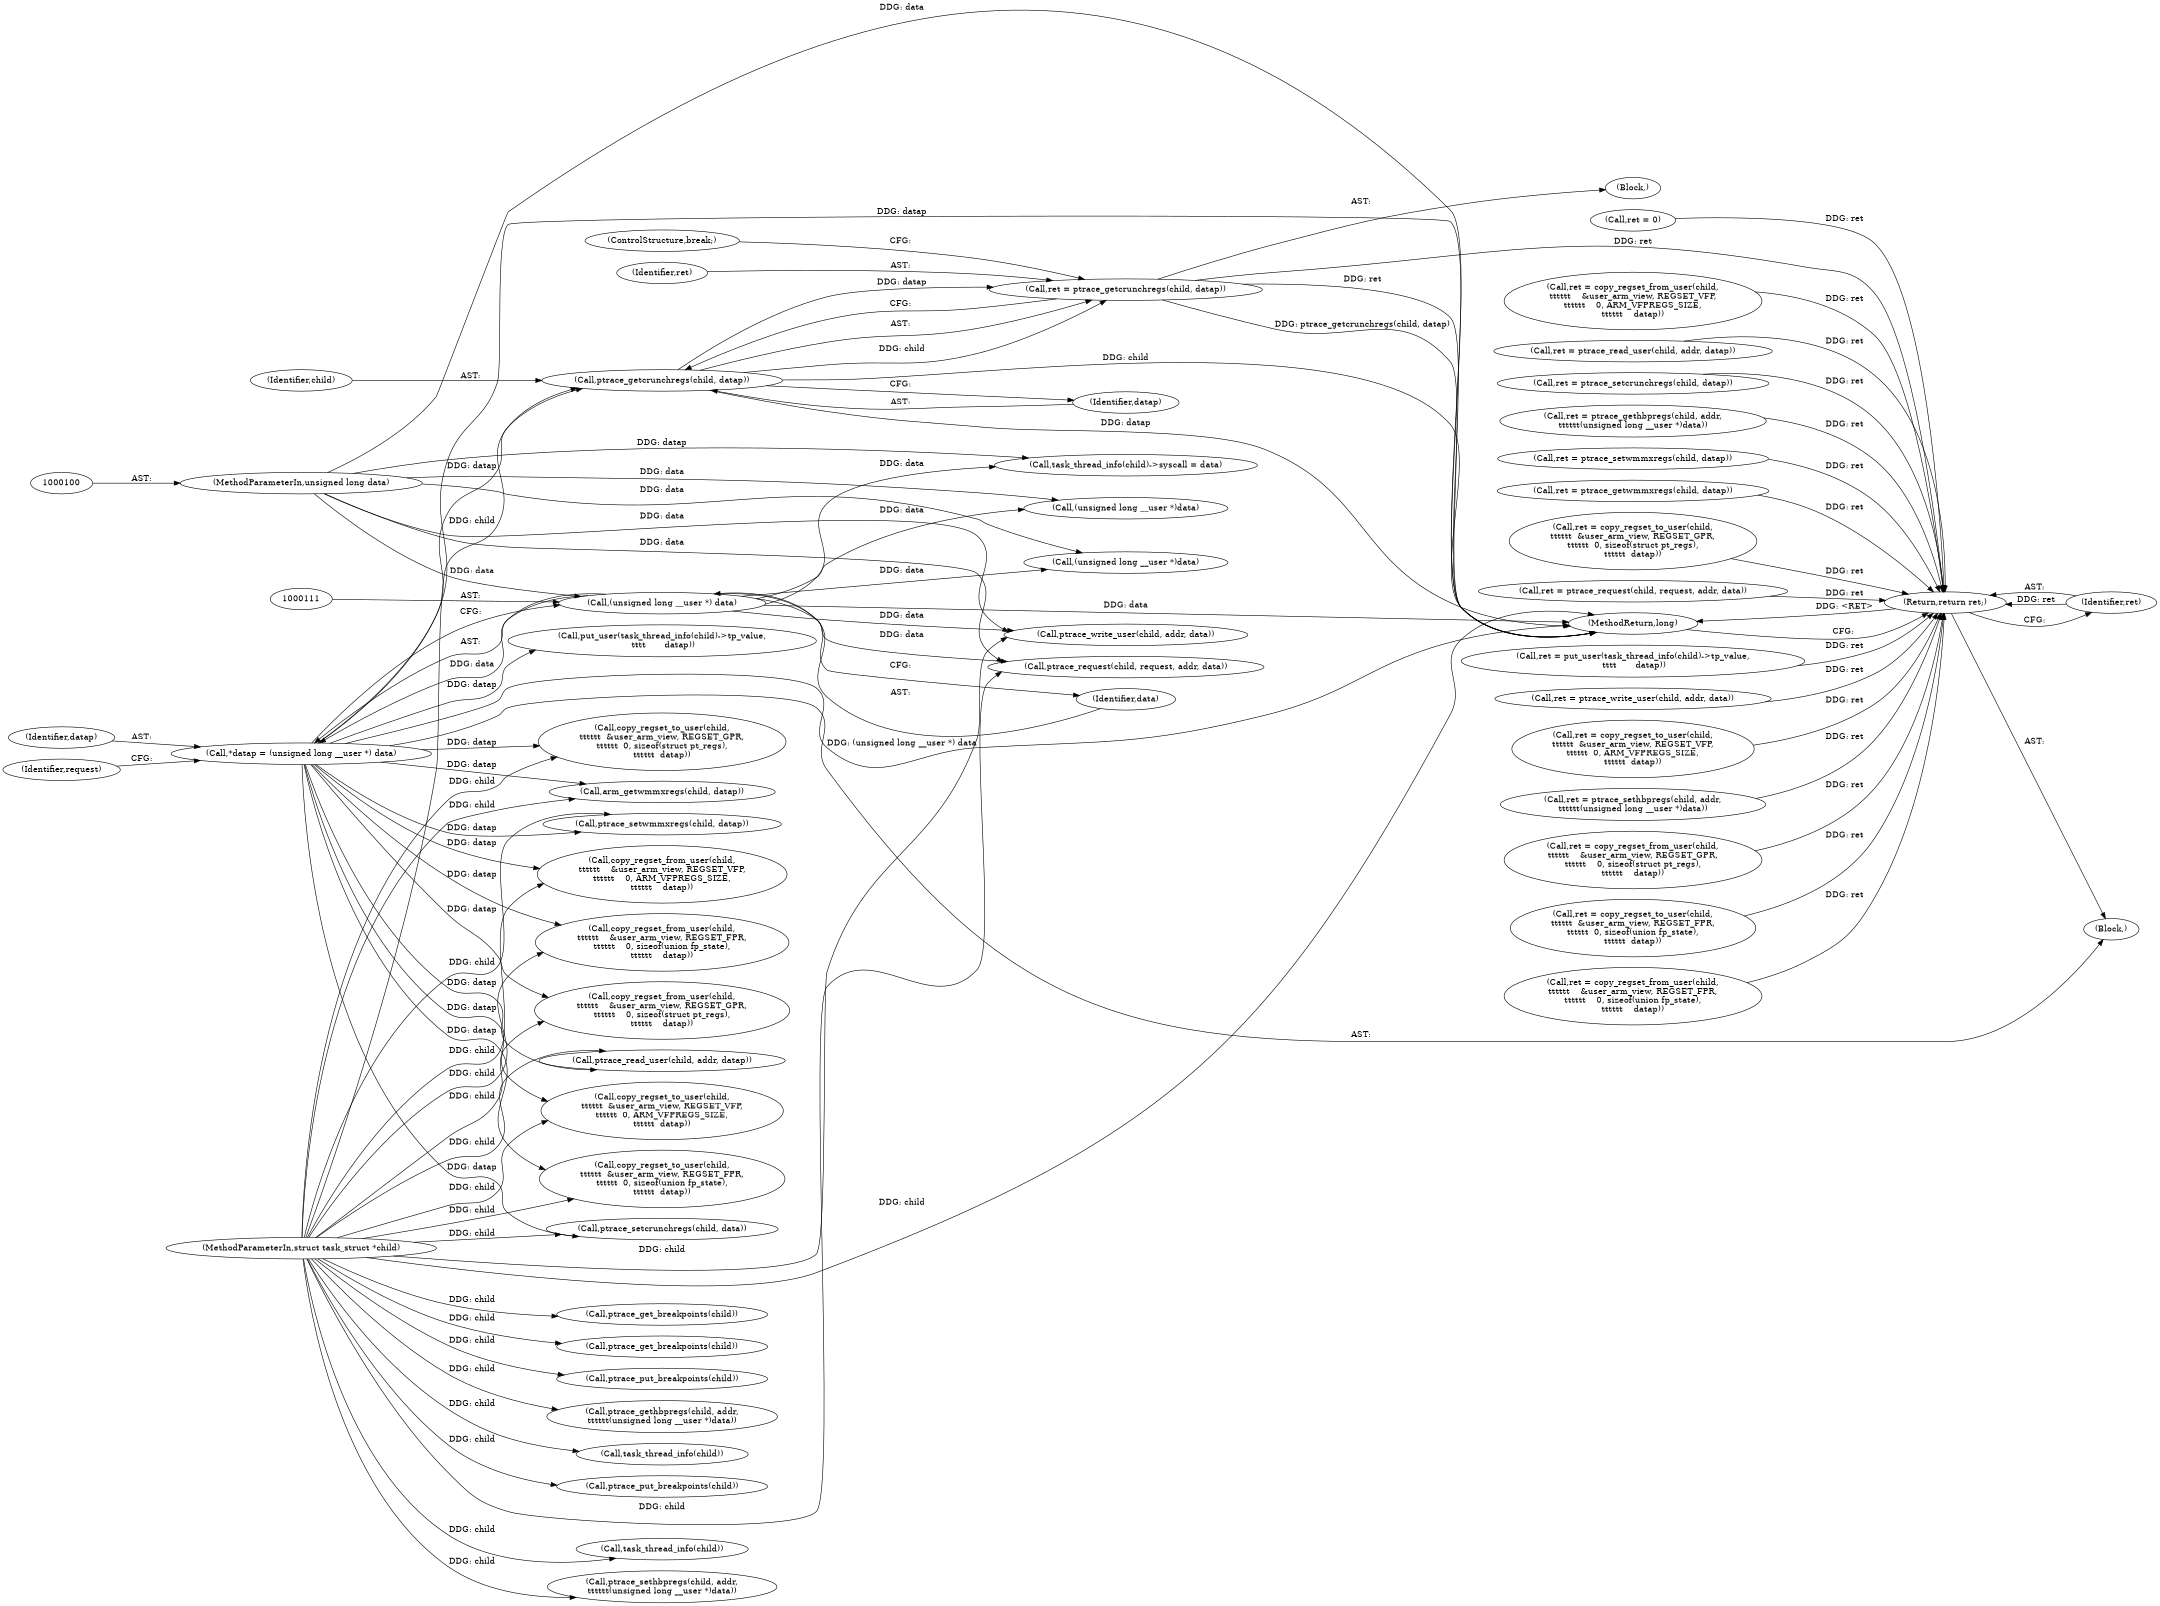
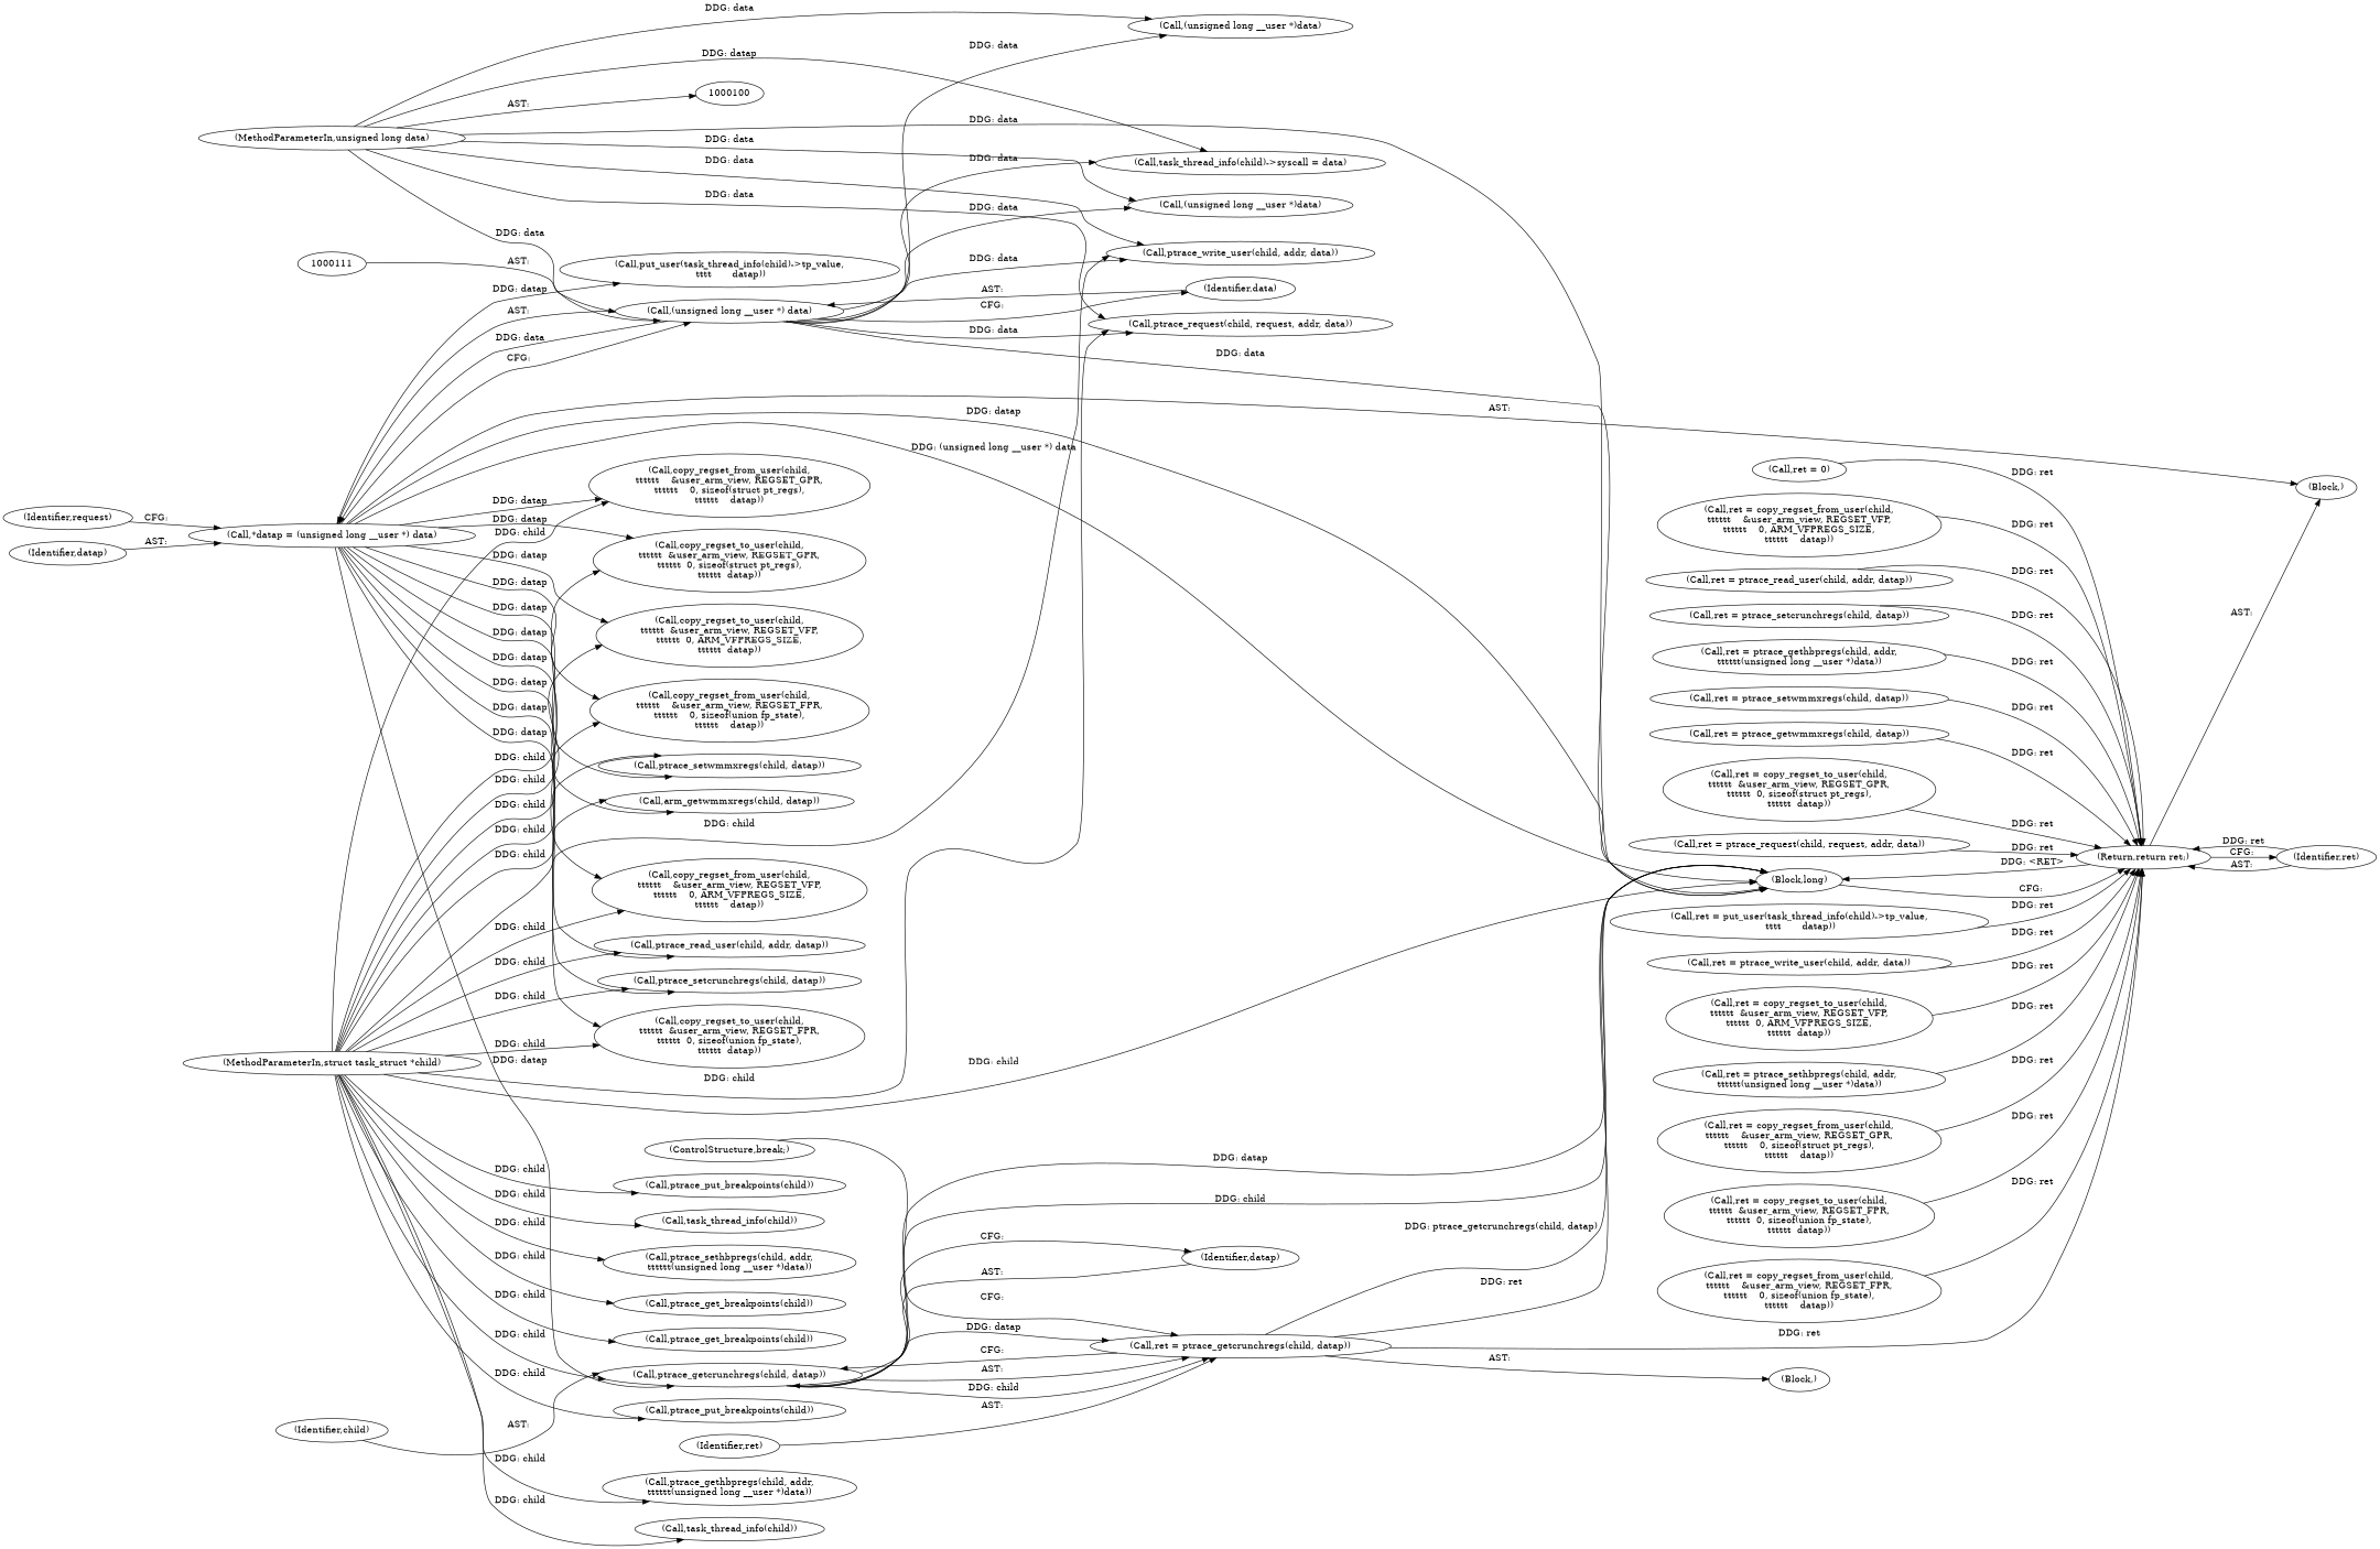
  digraph {
    rankdir=LR
    n1 [label="(Call,ptrace_getcrunchregs(child, datap))"]
    n2 [label="(Call,ret = ptrace_getcrunchregs(child, datap))"]
-   n3 [label="(MethodReturn,long)"]
+   n3 [label="(Block,long)"]
    n4 [label="(Identifier,datap)"]
    n5 [label="(Return,return ret;)"]
    n6 [label="(Block,)"]
    n7 [label="(MethodParameterIn,struct task_struct *child)"]
    n8 [label="(Call,ptrace_put_breakpoints(child))"]
    n9 [label="(Call,ptrace_read_user(child, addr, datap))"]
    n10 [label="(Call,ptrace_gethbpregs(child, addr,\n\t\t\t\t\t\t(unsigned long __user *)data))"]
    n11 [label="(Call,task_thread_info(child))"]
    n12 [label="(Call,copy_regset_to_user(child,\n\t\t\t\t\t\t  &user_arm_view, REGSET_FPR,\n\t\t\t\t\t\t  0, sizeof(union fp_state),\n\t\t\t\t\t\t  datap))"]
    n13 [label="(Call,ptrace_request(child, request, addr, data))"]
    n14 [label="(Call,copy_regset_to_user(child,\n\t\t\t\t\t\t  &user_arm_view, REGSET_GPR,\n\t\t\t\t\t\t  0, sizeof(struct pt_regs),\n\t\t\t\t\t\t  datap))"]
    n15 [label="(Call,copy_regset_from_user(child,\n\t\t\t\t\t\t    &user_arm_view, REGSET_FPR,\n\t\t\t\t\t\t    0, sizeof(union fp_state),\n\t\t\t\t\t\t    datap))"]
    n16 [label="(Call,ptrace_get_breakpoints(child))"]
    n17 [label="(Call,ptrace_get_breakpoints(child))"]
-   n18 [label="(Call,ptrace_setcrunchregs(child, data))"]
+   n18 [label="(Call,ptrace_setcrunchregs(child, datap))"]
    n19 [label="(Call,ptrace_put_breakpoints(child))"]
    n20 [label="(Call,task_thread_info(child))"]
    n21 [label="(Call,arm_getwmmxregs(child, datap))"]
    n22 [label="(Call,copy_regset_from_user(child,\n\t\t\t\t\t\t    &user_arm_view, REGSET_VFP,\n\t\t\t\t\t\t    0, ARM_VFPREGS_SIZE,\n\t\t\t\t\t\t    datap))"]
    n23 [label="(Call,ptrace_write_user(child, addr, data))"]
    n24 [label="(Call,copy_regset_to_user(child,\n\t\t\t\t\t\t  &user_arm_view, REGSET_VFP,\n\t\t\t\t\t\t  0, ARM_VFPREGS_SIZE,\n\t\t\t\t\t\t  datap))"]
    n25 [label="(Call,copy_regset_from_user(child,\n\t\t\t\t\t\t    &user_arm_view, REGSET_GPR,\n\t\t\t\t\t\t    0, sizeof(struct pt_regs),\n\t\t\t\t\t\t    datap))"]
    n26 [label="(Call,ptrace_sethbpregs(child, addr,\n\t\t\t\t\t\t(unsigned long __user *)data))"]
    n27 [label="(Call,ptrace_setwmmxregs(child, datap))"]
    n28 [label="(Call,*datap = (unsigned long __user *) data)"]
    n29 [label="(Call,(unsigned long __user *) data)"]
    n30 [label="(Block,)"]
    n31 [label="(Call,put_user(task_thread_info(child)->tp_value,\n \t\t\t\t       datap))"]
    n32 [label="(Call,task_thread_info(child)->syscall = data)"]
    n33 [label="(Identifier,data)"]
    n34 [label="(Call,(unsigned long __user *)data)"]
    n35 [label="(Call,(unsigned long __user *)data)"]
    n36 [label="(MethodParameterIn,unsigned long data)"]
    1000100
    n38 [label="(Identifier,ret)"]
    n39 [label="(Call,ret = copy_regset_from_user(child,\n\t\t\t\t\t\t    &user_arm_view, REGSET_VFP,\n\t\t\t\t\t\t    0, ARM_VFPREGS_SIZE,\n\t\t\t\t\t\t    datap))"]
    n40 [label="(Call,ret = ptrace_read_user(child, addr, datap))"]
    n41 [label="(Call,ret = ptrace_setcrunchregs(child, datap))"]
    n42 [label="(Call,ret = ptrace_gethbpregs(child, addr,\n\t\t\t\t\t\t(unsigned long __user *)data))"]
    n43 [label="(Identifier,child)"]
    n44 [label="(Call,ret = ptrace_setwmmxregs(child, datap))"]
    n45 [label="(Call,ret = ptrace_getwmmxregs(child, datap))"]
    n46 [label="(Call,ret = copy_regset_to_user(child,\n\t\t\t\t\t\t  &user_arm_view, REGSET_GPR,\n\t\t\t\t\t\t  0, sizeof(struct pt_regs),\n\t\t\t\t\t\t  datap))"]
    n47 [label="(Identifier,ret)"]
    n48 [label="(Call,ret = ptrace_request(child, request, addr, data))"]
    n49 [label="(Call,ret = put_user(task_thread_info(child)->tp_value,\n \t\t\t\t       datap))"]
    n50 [label="(ControlStructure,break;)"]
    n51 [label="(Call,ret = ptrace_write_user(child, addr, data))"]
    n52 [label="(Call,ret = copy_regset_to_user(child,\n\t\t\t\t\t\t  &user_arm_view, REGSET_VFP,\n\t\t\t\t\t\t  0, ARM_VFPREGS_SIZE,\n\t\t\t\t\t\t  datap))"]
    n53 [label="(Identifier,request)"]
    n54 [label="(Call,ret = ptrace_sethbpregs(child, addr,\n\t\t\t\t\t\t(unsigned long __user *)data))"]
    n55 [label="(Call,ret = copy_regset_from_user(child,\n\t\t\t\t\t\t    &user_arm_view, REGSET_GPR,\n\t\t\t\t\t\t    0, sizeof(struct pt_regs),\n\t\t\t\t\t\t    datap))"]
    n56 [label="(Call,ret = copy_regset_to_user(child,\n\t\t\t\t\t\t  &user_arm_view, REGSET_FPR,\n\t\t\t\t\t\t  0, sizeof(union fp_state),\n\t\t\t\t\t\t  datap))"]
    n57 [label="(Identifier,datap)"]
    n58 [label="(Call,ret = copy_regset_from_user(child,\n\t\t\t\t\t\t    &user_arm_view, REGSET_FPR,\n\t\t\t\t\t\t    0, sizeof(union fp_state),\n\t\t\t\t\t\t    datap))"]
    n59 [label="(Call,ret = 0)"]
    1000111
    n1 -> n2 [label="AST: "]
    n1 -> n2 [label="DDG: child"]
    n1 -> n2 [label="DDG: datap"]
    n1 -> n3 [label="DDG: child"]
    n1 -> n3 [label="DDG: datap"]
    n1 -> n4 [label="CFG: "]
    n2 -> n1 [label="CFG: "]
    n2 -> n3 [label="DDG: ret"]
    n2 -> n3 [label="DDG: ptrace_getcrunchregs(child, datap)"]
    n2 -> n5 [label="DDG: ret"]
    n2 -> n6 [label="AST: "]
    n3 -> n5 [label="CFG: "]
    n4 -> n1 [label="AST: "]
    n5 -> n3 [label="DDG: <RET>"]
    n5 -> n30 [label="AST: "]
    n5 -> n38 [label="CFG: "]
    n7 -> n1 [label="DDG: child"]
    n7 -> n3 [label="DDG: child"]
    n7 -> n8 [label="DDG: child"]
    n7 -> n9 [label="DDG: child"]
    n7 -> n10 [label="DDG: child"]
    n7 -> n11 [label="DDG: child"]
    n7 -> n12 [label="DDG: child"]
    n7 -> n13 [label="DDG: child"]
    n7 -> n14 [label="DDG: child"]
    n7 -> n15 [label="DDG: child"]
    n7 -> n16 [label="DDG: child"]
    n7 -> n17 [label="DDG: child"]
    n7 -> n18 [label="DDG: child"]
    n7 -> n19 [label="DDG: child"]
    n7 -> n20 [label="DDG: child"]
    n7 -> n21 [label="DDG: child"]
    n7 -> n22 [label="DDG: child"]
    n7 -> n23 [label="DDG: child"]
    n7 -> n24 [label="DDG: child"]
    n7 -> n25 [label="DDG: child"]
    n7 -> n26 [label="DDG: child"]
    n7 -> n27 [label="DDG: child"]
    n28 -> n1 [label="DDG: datap"]
    n28 -> n3 [label="DDG: (unsigned long __user *) data"]
    n28 -> n3 [label="DDG: datap"]
    n28 -> n9 [label="DDG: datap"]
    n28 -> n12 [label="DDG: datap"]
    n28 -> n14 [label="DDG: datap"]
    n28 -> n15 [label="DDG: datap"]
    n28 -> n18 [label="DDG: datap"]
    n28 -> n21 [label="DDG: datap"]
    n28 -> n22 [label="DDG: datap"]
    n28 -> n24 [label="DDG: datap"]
    n28 -> n25 [label="DDG: datap"]
    n28 -> n27 [label="DDG: datap"]
    n28 -> n29 [label="CFG: "]
    n28 -> n30 [label="AST: "]
    n28 -> n31 [label="DDG: datap"]
    n29 -> n3 [label="DDG: data"]
    n29 -> n13 [label="DDG: data"]
    n29 -> n23 [label="DDG: data"]
    n29 -> n28 [label="AST: "]
    n29 -> n28 [label="DDG: data"]
    n29 -> n32 [label="DDG: data"]
    n29 -> n33 [label="CFG: "]
    n29 -> n34 [label="DDG: data"]
    n29 -> n35 [label="DDG: data"]
    n33 -> n29 [label="AST: "]
    n36 -> n3 [label="DDG: data"]
    n36 -> n13 [label="DDG: data"]
    n36 -> n23 [label="DDG: data"]
    n36 -> n29 [label="DDG: data"]
    n36 -> n32 [label="DDG: datap"]
    n36 -> n34 [label="DDG: data"]
    n36 -> n35 [label="DDG: data"]
-   1000100 -> n36 [label="AST: "]
+   n36 -> 1000100 [label="AST: "]
    n38 -> n5 [label="AST: "]
    n38 -> n5 [label="DDG: ret"]
    n39 -> n5 [label="DDG: ret"]
    n40 -> n5 [label="DDG: ret"]
    n41 -> n5 [label="DDG: ret"]
    n42 -> n5 [label="DDG: ret"]
    n43 -> n1 [label="AST: "]
    n44 -> n5 [label="DDG: ret"]
    n45 -> n5 [label="DDG: ret"]
    n46 -> n5 [label="DDG: ret"]
    n47 -> n2 [label="AST: "]
    n48 -> n5 [label="DDG: ret"]
    n49 -> n5 [label="DDG: ret"]
    n50 -> n2 [label="CFG: "]
    n51 -> n5 [label="DDG: ret"]
    n52 -> n5 [label="DDG: ret"]
    n53 -> n28 [label="CFG: "]
    n54 -> n5 [label="DDG: ret"]
    n55 -> n5 [label="DDG: ret"]
    n56 -> n5 [label="DDG: ret"]
    n57 -> n28 [label="AST: "]
    n58 -> n5 [label="DDG: ret"]
    n59 -> n5 [label="DDG: ret"]
    1000111 -> n29 [label="AST: "]
  }
